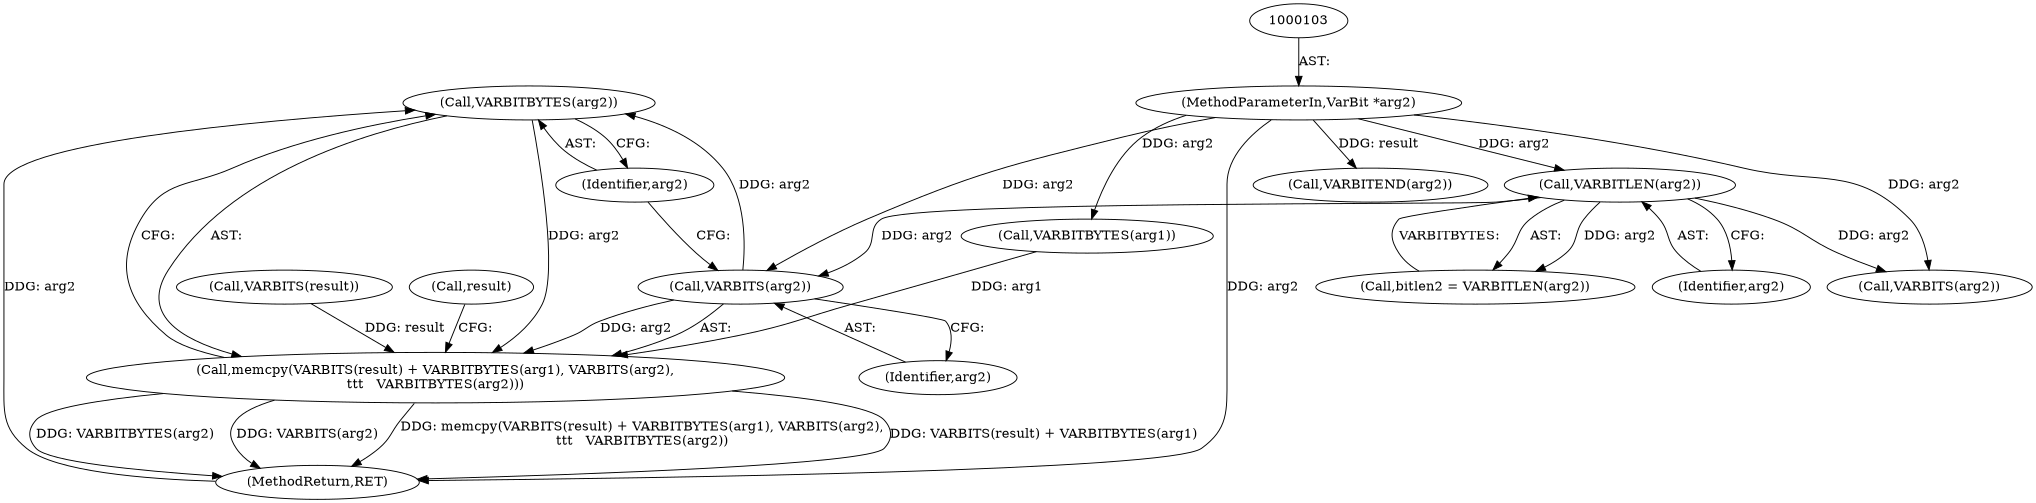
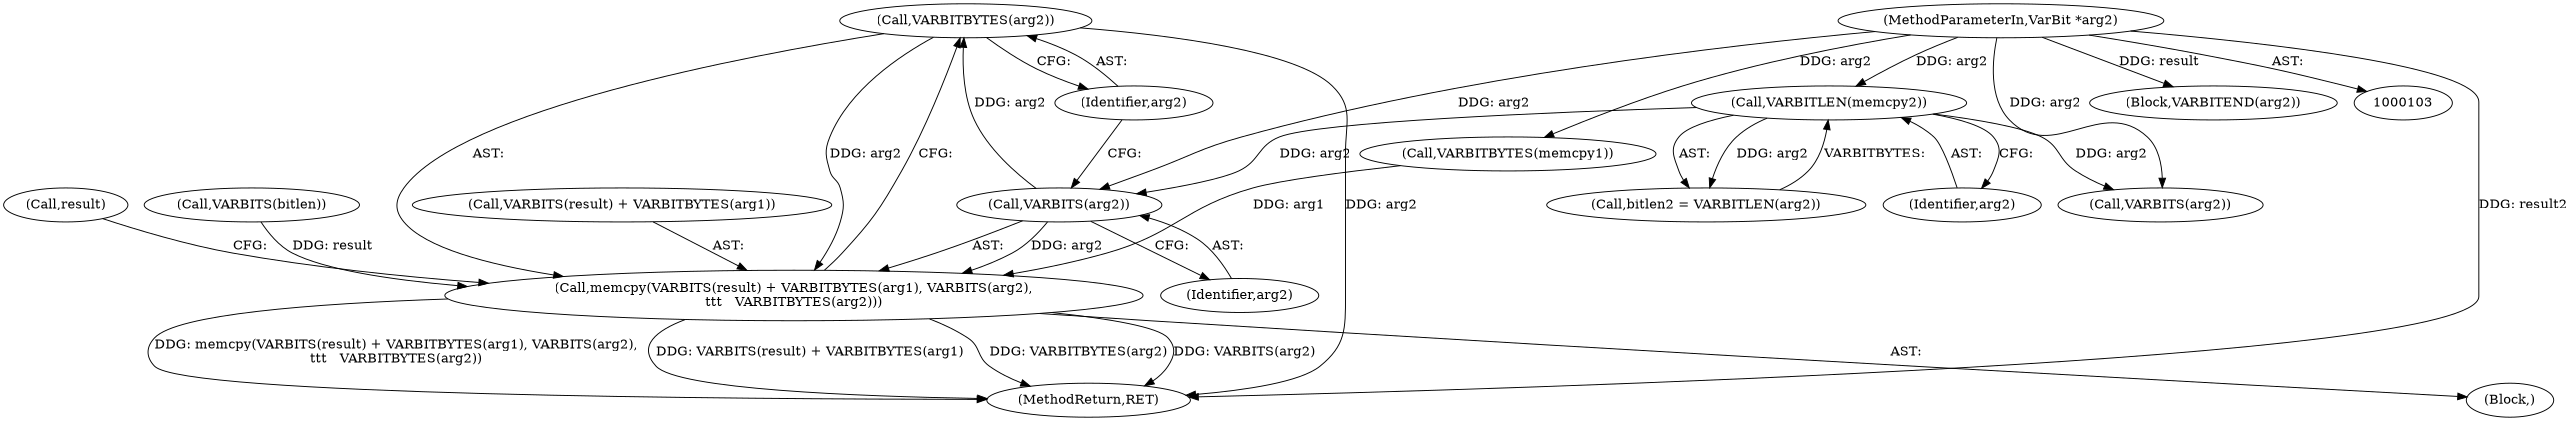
  digraph {
    n1 [label="(Call,VARBITBYTES(arg2))"]
    n2 [label="(Call,memcpy(VARBITS(result) + VARBITBYTES(arg1), VARBITS(arg2),\n\t\t\t   VARBITBYTES(arg2)))"]
    n3 [label="(Identifier,arg2)"]
    n4 [label="(MethodReturn,RET)"]
+   n5 [label="(Block,)"]
    n6 [label="(Call,VARBITS(arg2))"]
    n7 [label="(Identifier,arg2)"]
-   n8 [label="(Call,VARBITLEN(arg2))"]
+   n8 [label="(Call,VARBITLEN(memcpy2))"]
    n9 [label="(Identifier,arg2)"]
    n10 [label="(Call,bitlen2 = VARBITLEN(arg2))"]
    n11 [label="(Call,VARBITS(arg2))"]
    n12 [label="(MethodParameterIn,VarBit *arg2)"]
-   n13 [label="(Call,VARBITEND(arg2))"]
+   n13 [label="(Block,VARBITEND(arg2))"]
    1000103
-   n15 [label="(Call,VARBITBYTES(arg1))"]
-   n16 [label="(Call,VARBITS(result))"]
+   n15 [label="(Call,VARBITBYTES(memcpy1))"]
+   n16 [label="(Call,VARBITS(bitlen))"]
    n17 [label="(Call,result)"]
+   n18 [label="(Call,VARBITS(result) + VARBITBYTES(arg1))"]
    n1 -> n2 [label="AST: "]
    n1 -> n2 [label="DDG: arg2"]
    n1 -> n3 [label="CFG: "]
-   n4 -> n1 [label="DDG: arg2"]
+   n1 -> n4 [label="DDG: arg2"]
    n2 -> n1 [label="CFG: "]
    n2 -> n4 [label="DDG: VARBITBYTES(arg2)"]
    n2 -> n4 [label="DDG: VARBITS(arg2)"]
    n2 -> n4 [label="DDG: memcpy(VARBITS(result) + VARBITBYTES(arg1), VARBITS(arg2),\n\t\t\t   VARBITBYTES(arg2))"]
    n2 -> n4 [label="DDG: VARBITS(result) + VARBITBYTES(arg1)"]
+   n2 -> n5 [label="AST: "]
    n3 -> n1 [label="AST: "]
    n3 -> n6 [label="CFG: "]
    n6 -> n1 [label="DDG: arg2"]
    n6 -> n2 [label="AST: "]
    n6 -> n2 [label="DDG: arg2"]
    n6 -> n7 [label="CFG: "]
    n7 -> n6 [label="AST: "]
    n8 -> n6 [label="DDG: arg2"]
    n8 -> n9 [label="CFG: "]
    n8 -> n10 [label="AST: "]
    n8 -> n10 [label="DDG: arg2"]
    n8 -> n11 [label="DDG: arg2"]
    n9 -> n8 [label="AST: "]
    n10 -> n8 [label="VARBITBYTES: "]
-   n12 -> n4 [label="DDG: arg2"]
+   n12 -> n4 [label="DDG: result2"]
    n12 -> n6 [label="DDG: arg2"]
    n12 -> n8 [label="DDG: arg2"]
    n12 -> n11 [label="DDG: arg2"]
    n12 -> n13 [label="DDG: result"]
-   1000103 -> n12 [label="AST: "]
+   n12 -> 1000103 [label="AST: "]
    n12 -> n15 [label="DDG: arg2"]
    n15 -> n2 [label="DDG: arg1"]
    n16 -> n2 [label="DDG: result"]
    n17 -> n2 [label="CFG: "]
+   n18 -> n2 [label="AST: "]
  }
